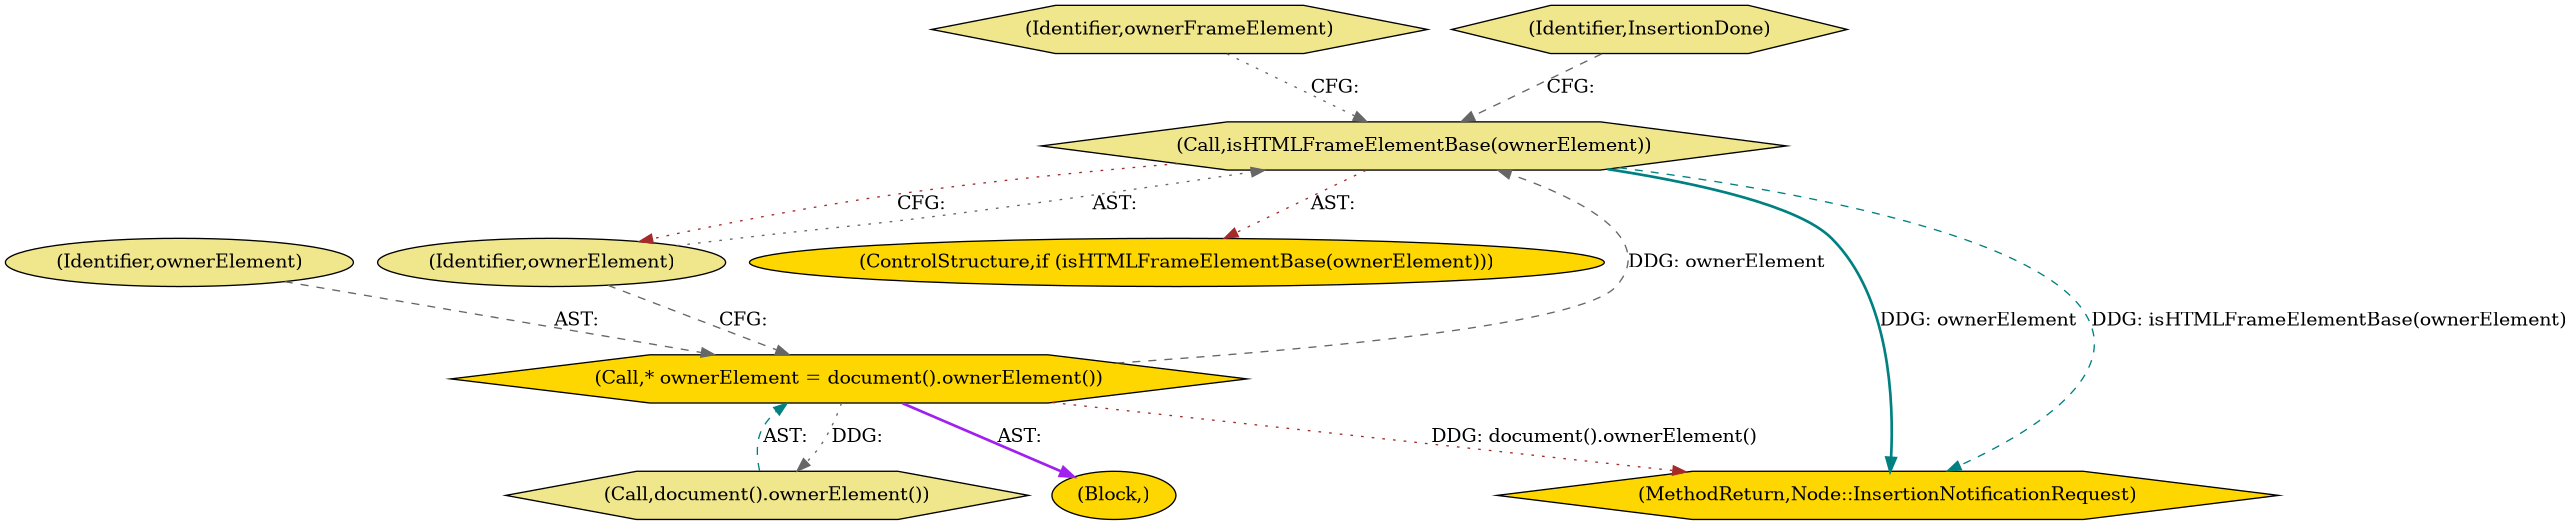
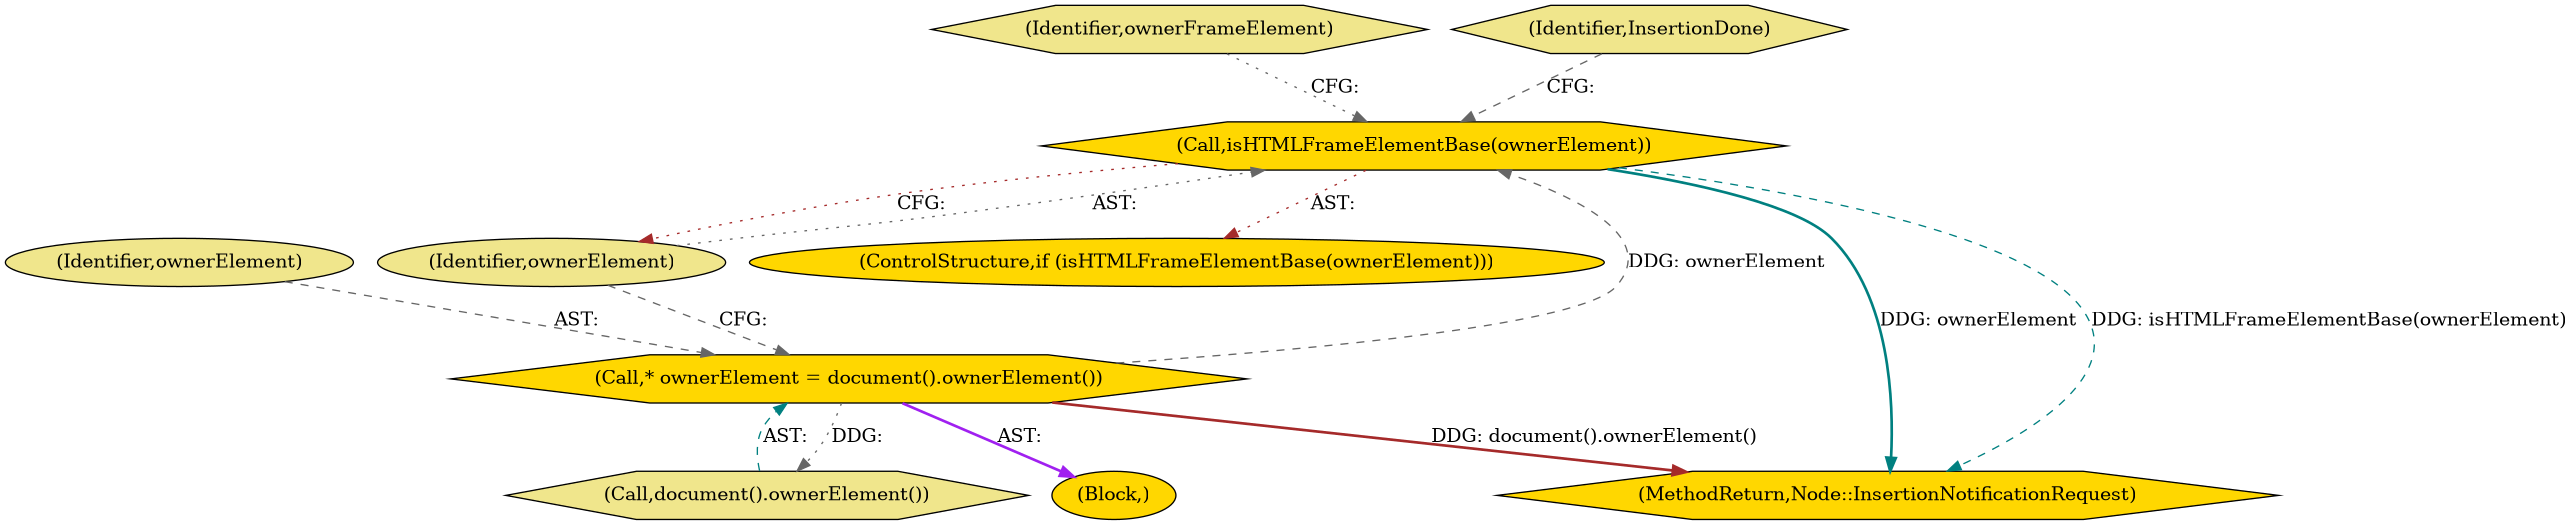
  digraph {
    node [fillcolor=khaki shape=hexagon style=filled]
    edge [color=gray40 style=dashed]
-   n1 [label="(Call,isHTMLFrameElementBase(ownerElement))"]
+   n1 [fillcolor=gold label="(Call,isHTMLFrameElementBase(ownerElement))"]
    n2 [label="(Identifier,ownerElement)" shape=ellipse]
    n3 [fillcolor=gold label="(ControlStructure,if (isHTMLFrameElementBase(ownerElement)))" shape=ellipse]
    n4 [fillcolor=gold label="(MethodReturn,Node::InsertionNotificationRequest)"]
    n5 [fillcolor=gold label="(Call,* ownerElement = document().ownerElement())"]
    n6 [fillcolor=gold label="(Block,)" shape=ellipse]
    n7 [label="(Call,document().ownerElement())"]
    n8 [label="(Identifier,ownerFrameElement)"]
    n9 [label="(Identifier,InsertionDone)"]
    n10 [label="(Identifier,ownerElement)" shape=ellipse]
    n1 -> n2 [color=brown label="CFG: " style=dotted]
    n1 -> n3 [color=brown label="AST: " style=dotted]
    n1 -> n4 [color=teal label="DDG: ownerElement" style=bold]
    n1 -> n4 [color=teal label="DDG: isHTMLFrameElementBase(ownerElement)"]
    n2 -> n1 [label="AST: " style=dotted]
    n2 -> n5 [label="CFG: "]
    n5 -> n1 [label="DDG: ownerElement"]
-   n5 -> n4 [color=brown label="DDG: document().ownerElement()" style=dotted]
+   n5 -> n4 [color=brown label="DDG: document().ownerElement()" style=bold]
    n5 -> n6 [color=purple label="AST: " style=bold]
    n5 -> n7 [label="DDG: " style=dotted]
    n7 -> n5 [color=teal label="AST: "]
    n8 -> n1 [label="CFG: " style=dotted]
    n9 -> n1 [label="CFG: "]
    n10 -> n5 [label="AST: "]
  }
